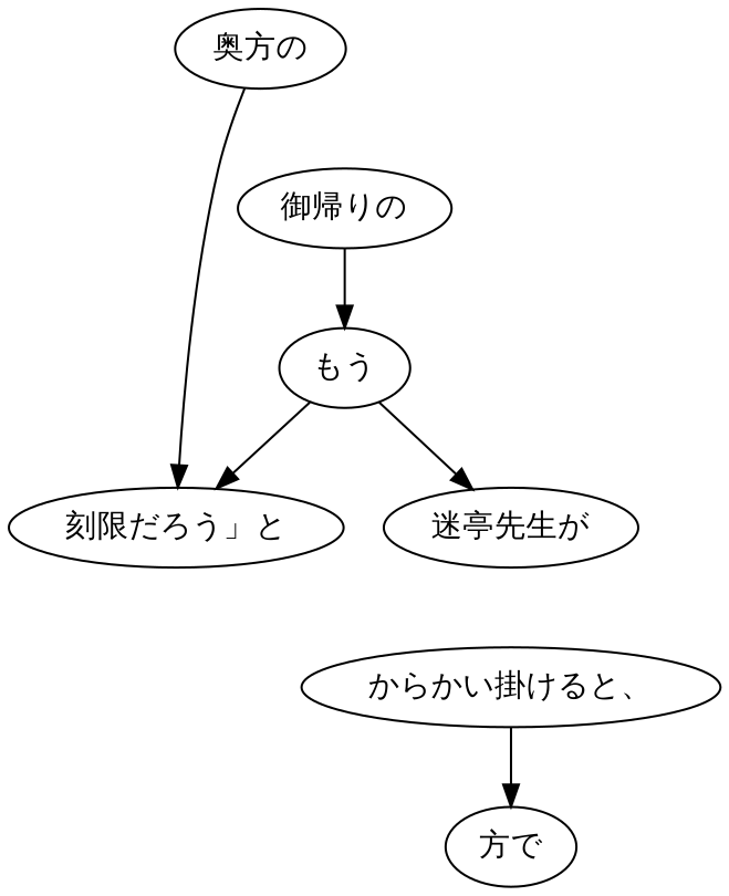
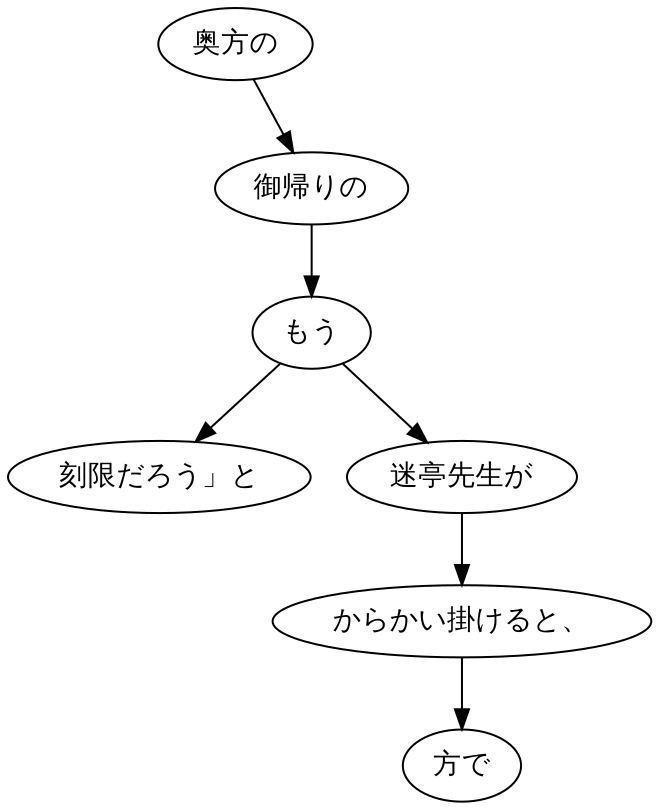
  digraph {
    n1 [label="もう"]
    n2 [label="刻限だろう」と"]
    n3 [label="迷亭先生が"]
    n4 [label="奥方の"]
    n5 [label="御帰りの"]
    n6 [label="からかい掛けると、"]
    n7 [label="方で"]
    n1 -> n2
    n1 -> n3
-   n4 -> n2
+   n3 -> n6
+   n4 -> n5
    n5 -> n1
    n6 -> n7
  }
